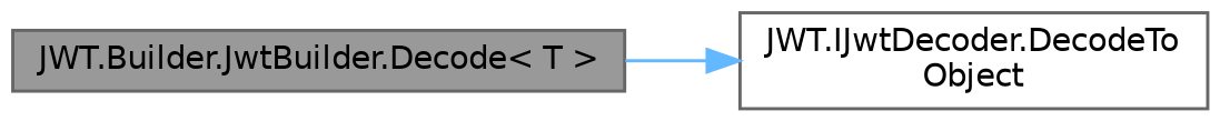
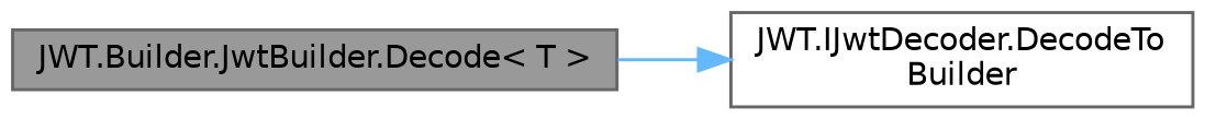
  digraph {
    rankdir=LR
    node [fontname=Helvetica fontsize=10 shape=box style=filled]
    n1 [color=gray40 fillcolor=grey60 fontcolor=black height=0.2 label="JWT.Builder.JwtBuilder.Decode\< T \>" width=0.4]
-   n2 [color=grey40 fillcolor=white height=0.2 label="JWT.IJwtDecoder.DecodeTo\lObject" width=0.4]
+   n2 [color=grey40 fillcolor=white height=0.2 label="JWT.IJwtDecoder.DecodeTo\lBuilder" width=0.4]
    n1 -> n2 [color=steelblue1 fontname=Helvetica fontsize=10 labelfontname=Helvetica labelfontsize=10 style=solid]
  }
